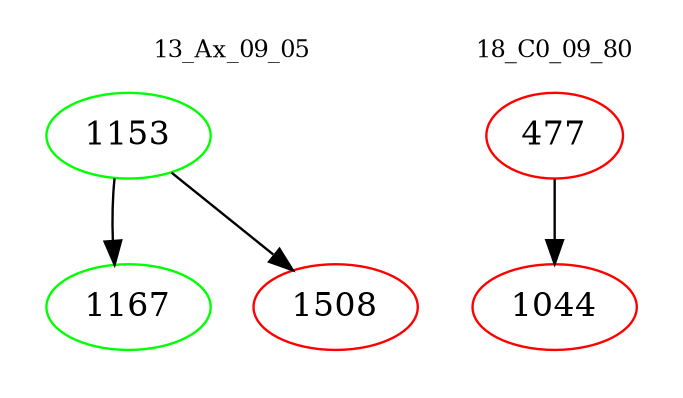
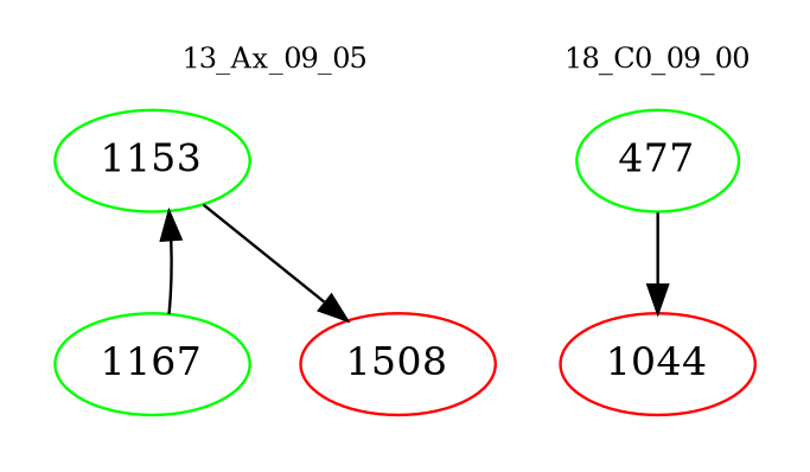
  digraph {
    fontname="DejaVu Serif"
    node [color=green fontname="DejaVu Serif"]
    edge [color=black fontname="DejaVu Serif"]
    n1 [label=1153]
    n2 [label=1167]
    n3 [color=red label=1508]
-   n4 [color=red label=477]
+   n4 [label=477]
    n5 [color=red label=1044]
    subgraph cluster_1 {
      color=white
      fontsize=10
      label="13_Ax_09_05"
      n1
      n2
      n3
    }
    subgraph cluster_2 {
      color=white
      fontsize=10
-     label="18_C0_09_80"
+     label="18_C0_09_00"
      n4
      n5
    }
-   n1 -> n2
+   n2 -> n1
    n1 -> n3
    n4 -> n5
  }
